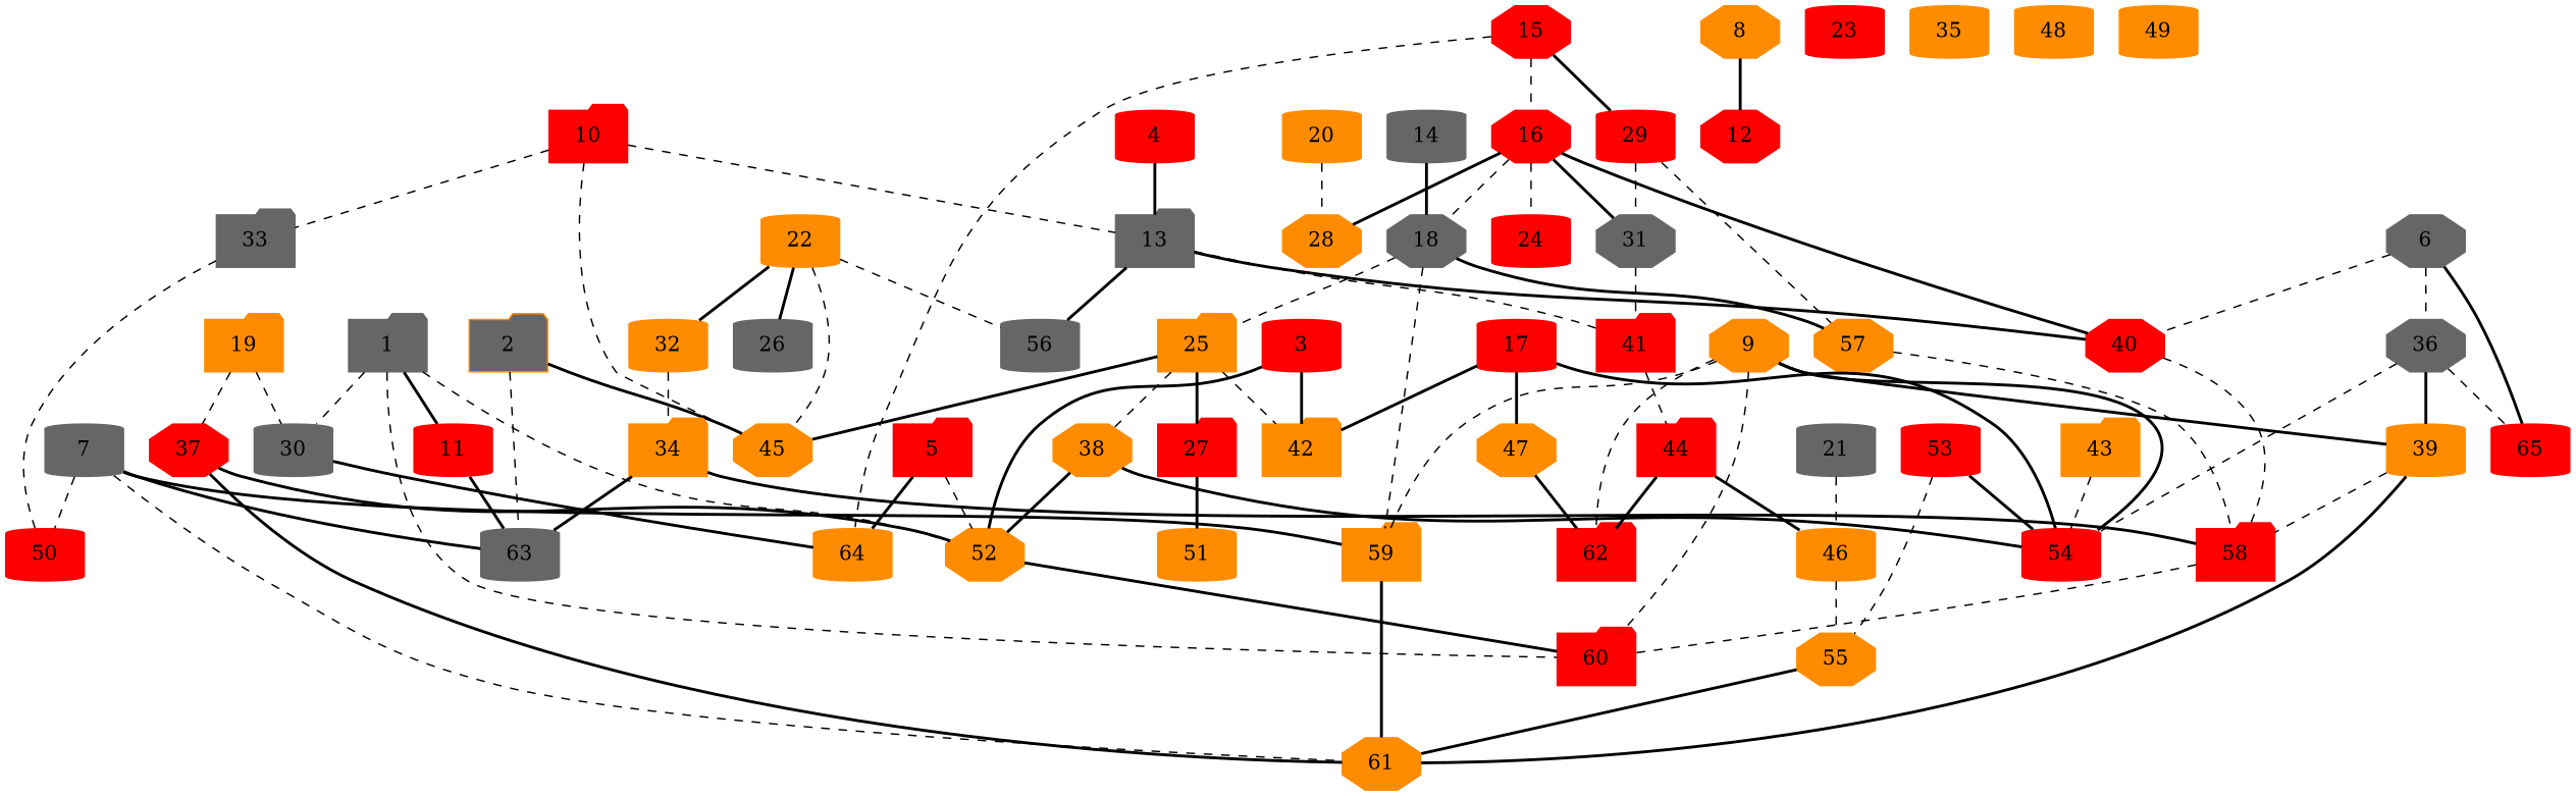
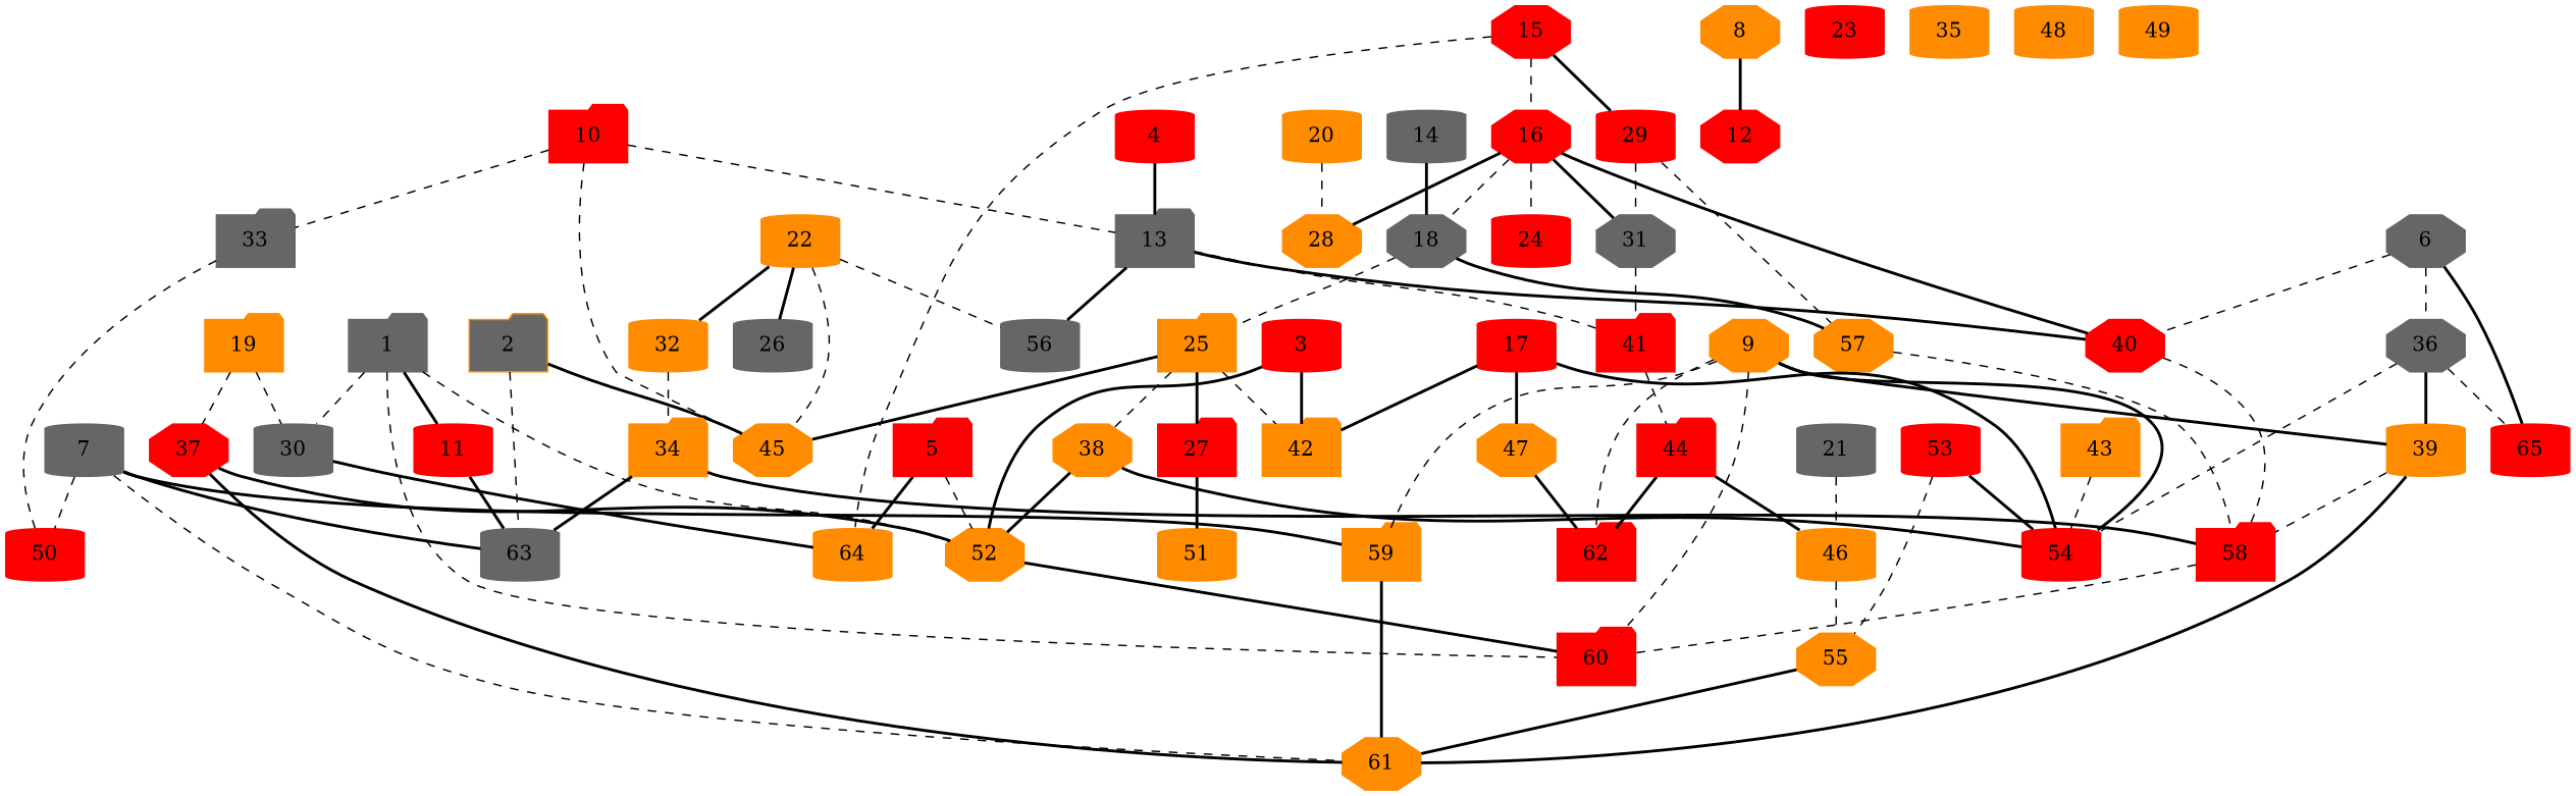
  graph {
    node [color=darkorange shape=cylinder style=filled]
    edge [style=bold]
    1 [color=gray40 shape=folder]
    11 [color=red]
    30 [color=gray40]
    52 [shape=octagon]
    60 [color=red shape=folder]
    63 [color=gray40]
    64
    2 [fillcolor=gray40 shape=folder]
    45 [shape=octagon]
    3 [color=red]
    42 [shape=folder]
    4 [color=red]
    13 [color=gray40 shape=folder]
    40 [color=red shape=octagon]
    41 [color=red shape=folder]
    56 [color=gray40]
    5 [color=red shape=folder]
    6 [color=gray40 shape=octagon]
    36 [color=gray40 shape=octagon]
    65 [color=red]
    39
    54 [color=red]
    58 [color=red shape=folder]
    7 [color=gray40]
    50 [color=red]
    59 [shape=folder]
    61 [shape=octagon]
    8 [shape=octagon]
    12 [color=red shape=octagon]
    9 [shape=octagon]
    62 [color=red shape=folder]
    10 [color=red shape=folder]
    33 [color=gray40 shape=folder]
    44 [color=red shape=folder]
    14 [color=gray40]
    18 [color=gray40 shape=octagon]
    25 [shape=folder]
    57 [shape=octagon]
    15 [color=red shape=octagon]
    16 [color=red shape=octagon]
    29 [color=red]
    24 [color=red]
    28 [shape=octagon]
    31 [color=gray40 shape=octagon]
    17 [color=red]
    47 [shape=octagon]
    27 [color=red shape=folder]
    38 [shape=octagon]
    19 [shape=folder]
    37 [color=red shape=octagon]
    20
    21 [color=gray40]
    46
    55 [shape=octagon]
    22
    26 [color=gray40]
    32
    34 [shape=folder]
    23 [color=red]
    51
    35
    43 [shape=folder]
    48
    49
    53 [color=red]
    1 -- 11
    1 -- 30 [style=dashed]
    1 -- 52 [style=dashed]
    1 -- 60 [style=dashed]
    11 -- 63
    30 -- 64
    52 -- 60
    2 -- 63 [style=dashed]
    2 -- 45
    3 -- 52
    3 -- 42
    4 -- 13
    13 -- 40
    13 -- 41 [style=dashed]
    13 -- 56
    40 -- 58 [style=dashed]
    41 -- 44 [style=dashed]
    5 -- 52 [style=dashed]
    5 -- 64
    6 -- 40 [style=dashed]
    6 -- 36 [style=dashed]
    6 -- 65
    36 -- 65 [style=dashed]
    36 -- 39
    36 -- 54 [style=dashed]
    39 -- 58 [style=dashed]
    39 -- 61
    58 -- 60 [style=dashed]
    7 -- 63
    7 -- 50 [style=dashed]
    7 -- 59
    7 -- 61 [style=dashed]
    59 -- 61
    8 -- 12
    9 -- 60 [style=dashed]
    9 -- 39
    9 -- 54
    9 -- 59 [style=dashed]
    9 -- 62 [style=dashed]
    10 -- 45 [style=dashed]
    10 -- 13 [style=dashed]
    10 -- 33 [style=dashed]
    33 -- 50 [style=dashed]
    44 -- 62
    44 -- 46
    14 -- 18
-   18 -- 59 [style=dashed]
    18 -- 25 [style=dashed]
    18 -- 57
    25 -- 45
    25 -- 42 [style=dashed]
    25 -- 27
    25 -- 38 [style=dashed]
    57 -- 58 [style=dashed]
    15 -- 64 [style=dashed]
    15 -- 16 [style=dashed]
    15 -- 29
    16 -- 40
    16 -- 18 [style=dashed]
    16 -- 24 [style=dashed]
    16 -- 28
    16 -- 31
    29 -- 57 [style=dashed]
    29 -- 31 [style=dashed]
    31 -- 41 [style=dashed]
    17 -- 42
    17 -- 54
    17 -- 47
    47 -- 62
    27 -- 51
    38 -- 52
    38 -- 54
    19 -- 30 [style=dashed]
    19 -- 37 [style=dashed]
    37 -- 52
    37 -- 61
    20 -- 28 [style=dashed]
    21 -- 46 [style=dashed]
    46 -- 55 [style=dashed]
    55 -- 61
    22 -- 45 [style=dashed]
    22 -- 56 [style=dashed]
    22 -- 26
    22 -- 32
    32 -- 34 [style=dashed]
    34 -- 63
    34 -- 58
    43 -- 54 [style=dashed]
    53 -- 54
    53 -- 55 [style=dashed]
  }
